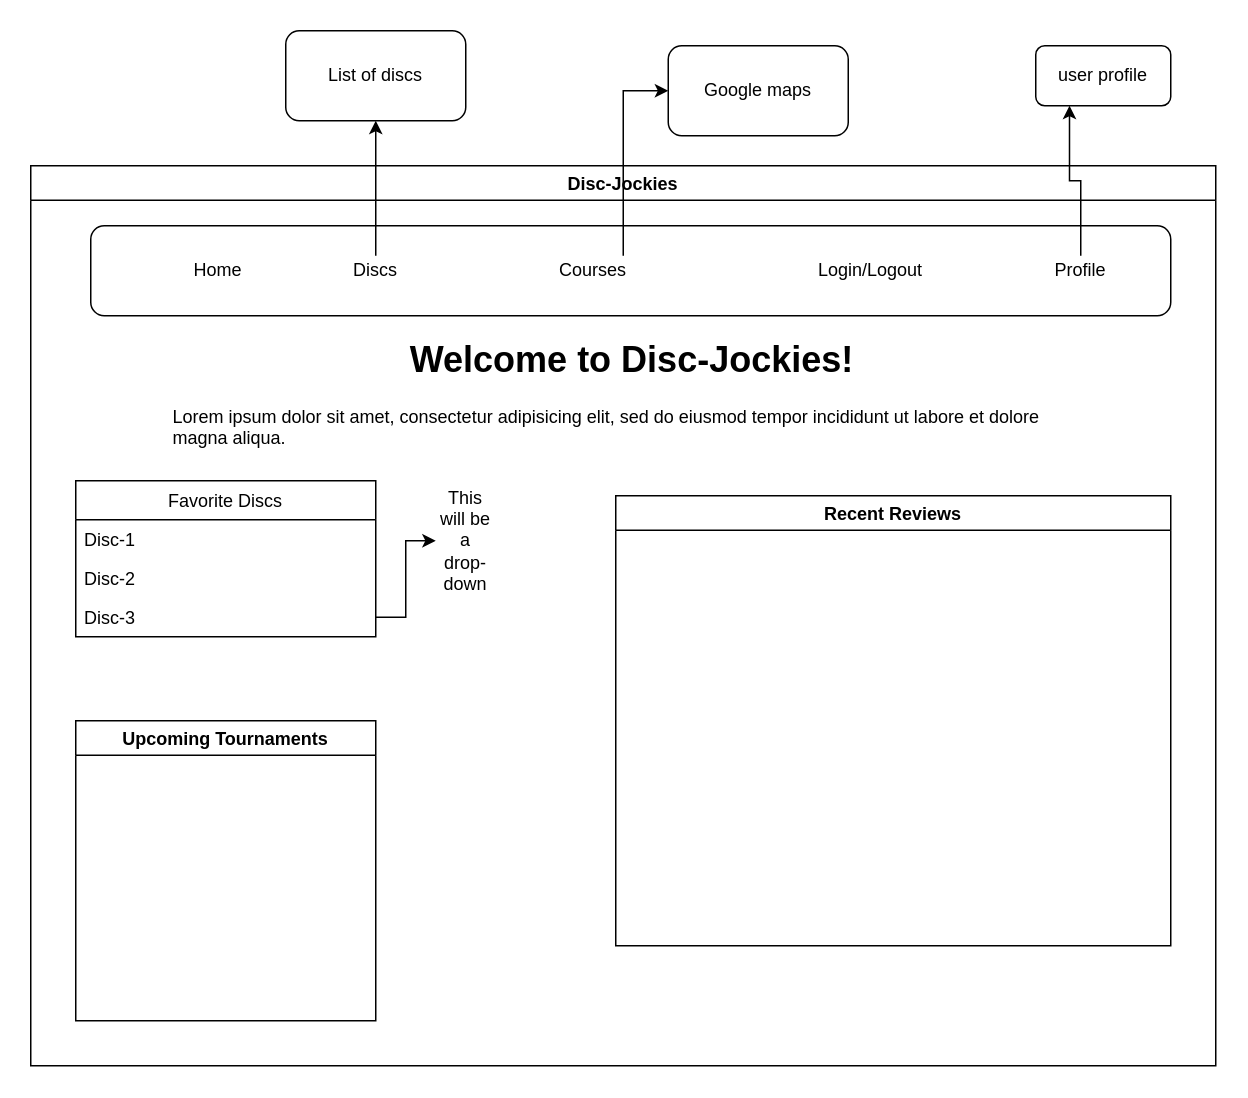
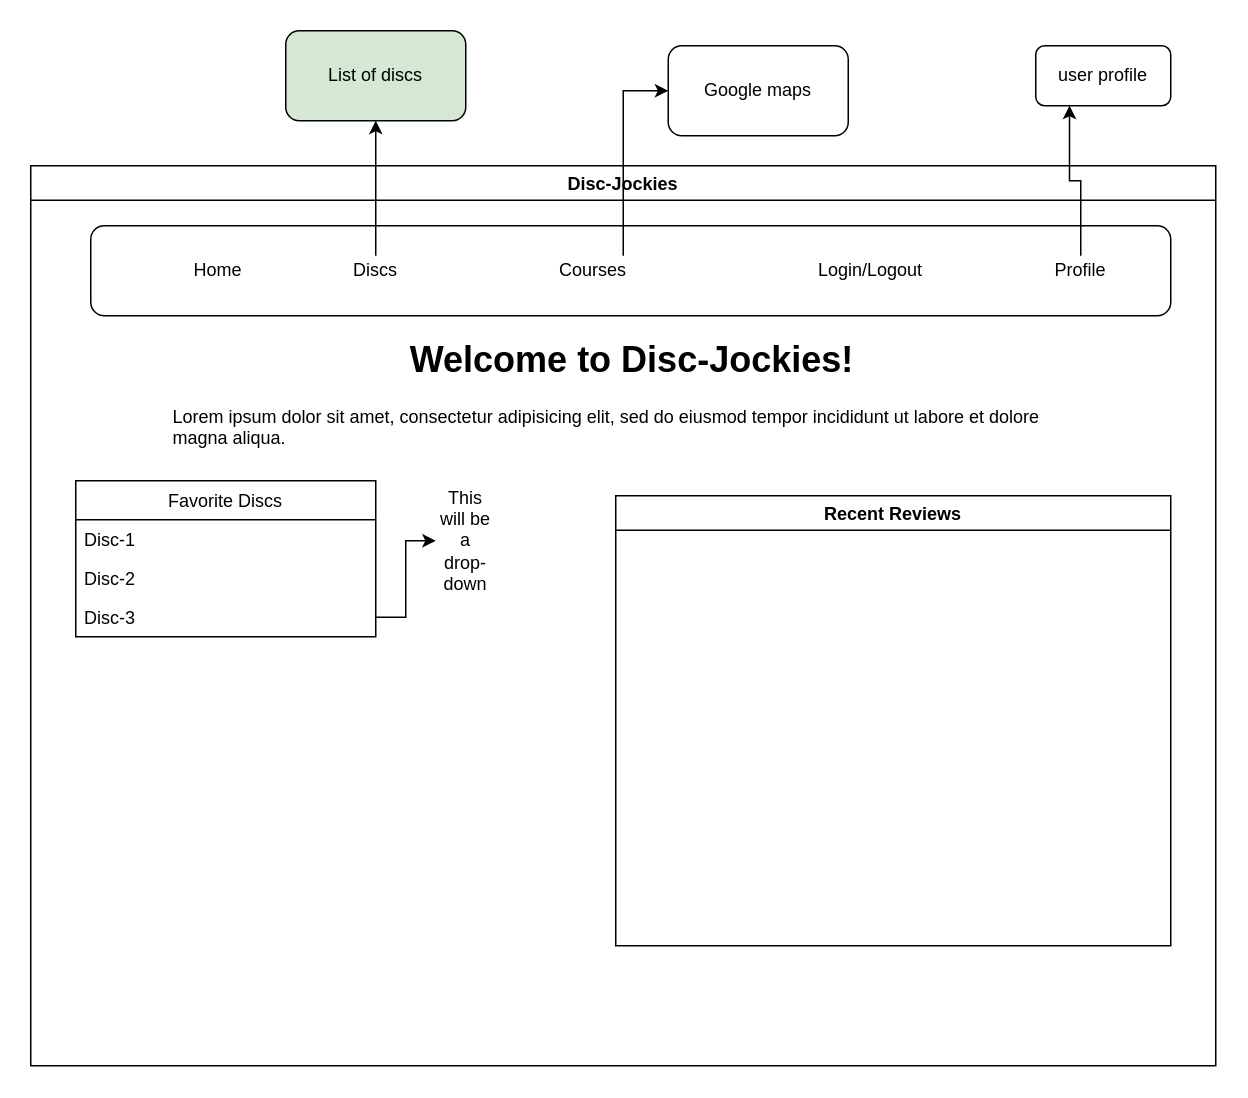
  <mxCell id="0" />
  <mxCell id="1" parent="0" />
  <mxCell id="2" value="Disc-Jockies" style="swimlane;" parent="1" vertex="1"><mxGeometry x="20" y="110" width="790" height="600" as="geometry" /></mxCell>
  <mxCell id="3" value="" style="rounded=1;whiteSpace=wrap;html=1;" parent="2" vertex="1"><mxGeometry x="40" y="40" width="720" height="60" as="geometry" /></mxCell>
  <mxCell id="4" value="Home" style="text;html=1;strokeColor=none;fillColor=none;align=center;verticalAlign=middle;whiteSpace=wrap;rounded=0;" parent="2" vertex="1"><mxGeometry x="105" y="60" width="40" height="20" as="geometry" /></mxCell>
  <mxCell id="5" value="Discs" style="text;html=1;strokeColor=none;fillColor=none;align=center;verticalAlign=middle;whiteSpace=wrap;rounded=0;" parent="2" vertex="1"><mxGeometry x="210" y="60" width="40" height="20" as="geometry" /></mxCell>
  <mxCell id="6" value="Courses" style="text;html=1;strokeColor=none;fillColor=none;align=center;verticalAlign=middle;whiteSpace=wrap;rounded=0;" parent="2" vertex="1"><mxGeometry x="355" y="60" width="40" height="20" as="geometry" /></mxCell>
  <mxCell id="7" value="Login/Logout" style="text;html=1;strokeColor=none;fillColor=none;align=center;verticalAlign=middle;whiteSpace=wrap;rounded=0;" parent="2" vertex="1"><mxGeometry x="540" y="60" width="40" height="20" as="geometry" /></mxCell>
  <mxCell id="8" value="Profile" style="text;html=1;strokeColor=none;fillColor=none;align=center;verticalAlign=middle;whiteSpace=wrap;rounded=0;" parent="2" vertex="1"><mxGeometry x="680" y="60" width="40" height="20" as="geometry" /></mxCell>
  <mxCell id="9" value="&lt;h1 style=&quot;text-align: center&quot;&gt;Welcome to Disc-Jockies!&lt;/h1&gt;&lt;p&gt;Lorem ipsum dolor sit amet, consectetur adipisicing elit, sed do eiusmod tempor incididunt ut labore et dolore magna aliqua.&lt;/p&gt;" style="text;html=1;strokeColor=none;fillColor=none;spacing=5;spacingTop=-20;whiteSpace=wrap;overflow=hidden;rounded=0;" parent="2" vertex="1"><mxGeometry x="90" y="110" width="620" height="120" as="geometry" /></mxCell>
- <mxCell id="10" value="Upcoming Tournaments" style="swimlane;" parent="2" vertex="1"><mxGeometry x="30" y="370" width="200" height="200" as="geometry" /></mxCell>
  <mxCell id="11" value="Favorite Discs" style="swimlane;fontStyle=0;childLayout=stackLayout;horizontal=1;startSize=26;horizontalStack=0;resizeParent=1;resizeParentMax=0;resizeLast=0;collapsible=1;marginBottom=0;" parent="2" vertex="1"><mxGeometry x="30" y="210" width="200" height="104" as="geometry" /></mxCell>
  <mxCell id="12" value="Disc-1" style="text;strokeColor=none;fillColor=none;align=left;verticalAlign=top;spacingLeft=4;spacingRight=4;overflow=hidden;rotatable=0;points=[[0,0.5],[1,0.5]];portConstraint=eastwest;" parent="11" vertex="1"><mxGeometry y="26" width="200" height="26" as="geometry" /></mxCell>
  <mxCell id="13" value="Disc-2" style="text;strokeColor=none;fillColor=none;align=left;verticalAlign=top;spacingLeft=4;spacingRight=4;overflow=hidden;rotatable=0;points=[[0,0.5],[1,0.5]];portConstraint=eastwest;" parent="11" vertex="1"><mxGeometry y="52" width="200" height="26" as="geometry" /></mxCell>
  <mxCell id="14" value="Disc-3" style="text;strokeColor=none;fillColor=none;align=left;verticalAlign=top;spacingLeft=4;spacingRight=4;overflow=hidden;rotatable=0;points=[[0,0.5],[1,0.5]];portConstraint=eastwest;" parent="11" vertex="1"><mxGeometry y="78" width="200" height="26" as="geometry" /></mxCell>
  <mxCell id="15" value="This will be a drop-down" style="text;html=1;strokeColor=none;fillColor=none;align=center;verticalAlign=middle;whiteSpace=wrap;rounded=0;" vertex="1" parent="2"><mxGeometry x="270" y="240" width="40" height="20" as="geometry" /></mxCell>
  <mxCell id="16" style="edgeStyle=orthogonalEdgeStyle;rounded=0;orthogonalLoop=1;jettySize=auto;html=1;exitX=1;exitY=0.5;exitDx=0;exitDy=0;entryX=0;entryY=0.5;entryDx=0;entryDy=0;" edge="1" parent="2" source="14" target="15"><mxGeometry relative="1" as="geometry" /></mxCell>
  <mxCell id="17" value="Recent Reviews" style="swimlane;" parent="1" vertex="1"><mxGeometry x="410" y="330" width="370" height="300" as="geometry" /></mxCell>
  <mxCell id="18" value="Google maps" style="rounded=1;whiteSpace=wrap;html=1;" vertex="1" parent="1"><mxGeometry x="445" y="30" width="120" height="60" as="geometry" /></mxCell>
  <mxCell id="19" style="edgeStyle=orthogonalEdgeStyle;rounded=0;orthogonalLoop=1;jettySize=auto;html=1;exitX=1;exitY=0;exitDx=0;exitDy=0;entryX=0;entryY=0.5;entryDx=0;entryDy=0;" edge="1" parent="1" source="6" target="18"><mxGeometry relative="1" as="geometry" /></mxCell>
- <mxCell id="20" value="List of discs" style="rounded=1;whiteSpace=wrap;html=1;" vertex="1" parent="1"><mxGeometry x="190" y="20" width="120" height="60" as="geometry" /></mxCell>
+ <mxCell id="20" value="List of discs" style="rounded=1;whiteSpace=wrap;html=1;fillColor=#d5e8d4;" vertex="1" parent="1"><mxGeometry x="190" y="20" width="120" height="60" as="geometry" /></mxCell>
  <mxCell id="21" style="edgeStyle=orthogonalEdgeStyle;rounded=0;orthogonalLoop=1;jettySize=auto;html=1;exitX=0.5;exitY=0;exitDx=0;exitDy=0;" edge="1" parent="1" source="5" target="20"><mxGeometry relative="1" as="geometry" /></mxCell>
  <mxCell id="22" value="user profile" style="rounded=1;whiteSpace=wrap;html=1;" vertex="1" parent="1"><mxGeometry x="690" y="30" width="90" height="40" as="geometry" /></mxCell>
  <mxCell id="23" style="edgeStyle=orthogonalEdgeStyle;rounded=0;orthogonalLoop=1;jettySize=auto;html=1;exitX=0.5;exitY=0;exitDx=0;exitDy=0;entryX=0.25;entryY=1;entryDx=0;entryDy=0;" edge="1" parent="1" source="8" target="22"><mxGeometry relative="1" as="geometry" /></mxCell>
